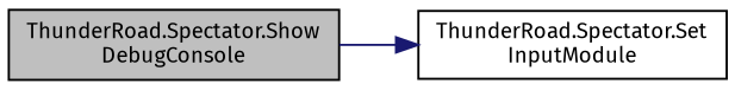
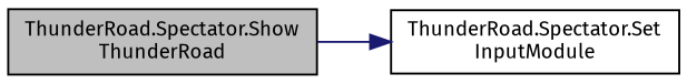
  digraph {
    rankdir=LR
    fontname="Fira Sans"
    node [color=black fontname="Fira Sans" fontsize=10 shape=record style=filled]
-   n1 [fillcolor=grey75 fontcolor=black height=0.2 label="ThunderRoad.Spectator.Show\lDebugConsole" width=0.4]
+   n1 [fillcolor=grey75 fontcolor=black height=0.2 label="ThunderRoad.Spectator.Show\lThunderRoad" width=0.4]
    n2 [fillcolor=white height=0.2 label="ThunderRoad.Spectator.Set\lInputModule" width=0.4]
    n1 -> n2 [color=midnightblue fontname="Fira Sans" fontsize=10 labelfontname=Helvetica labelfontsize=10 style=solid]
  }
